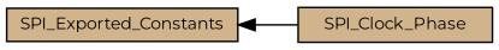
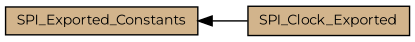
  digraph {
    rankdir=LR
    fontname=Montserrat
    node [color=black fillcolor=tan fontname=Montserrat fontsize=10 shape=record style=filled]
    n1 [height=0.2 label=SPI_Exported_Constants width=0.4]
-   n2 [fontcolor=black height=0.2 label=SPI_Clock_Phase width=0.4]
+   n2 [fontcolor=black height=0.2 label=SPI_Clock_Exported width=0.4]
    n1 -> n2 [dir=back fontname=Montserrat fontsize=10 labelfontname=Helvetica labelfontsize=10 shape=plaintext style=solid]
  }
